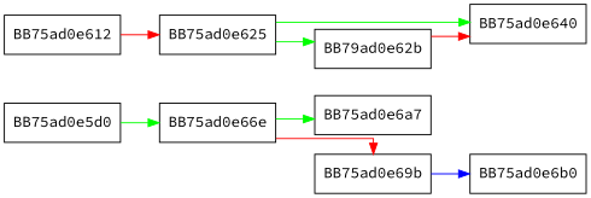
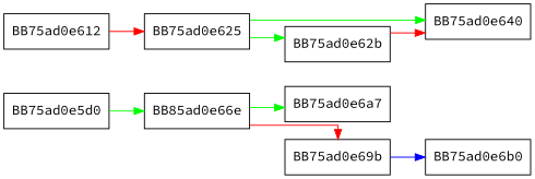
  digraph {
    fontname="Source Code Pro"
    rankdir=LR
    splines=ortho
    node [fontname="Source Code Pro" shape=box]
    edge [color=green fontname="Source Code Pro"]
    BB75ad0e5d0
-   BB75ad0e66e
+   BB75ad0e66e [label=BB85ad0e66e]
    BB75ad0e6a7
    BB75ad0e69b
    BB75ad0e612
    BB75ad0e625
    BB75ad0e6b0
    BB75ad0e640
-   BB75ad0e62b [label=BB79ad0e62b]
+   BB75ad0e62b
    BB75ad0e5d0 -> BB75ad0e66e
    BB75ad0e66e -> BB75ad0e6a7
    BB75ad0e66e -> BB75ad0e69b [color=red]
    BB75ad0e69b -> BB75ad0e6b0 [color=blue]
    BB75ad0e612 -> BB75ad0e625 [color=red]
    BB75ad0e625 -> BB75ad0e640
    BB75ad0e625 -> BB75ad0e62b
    BB75ad0e62b -> BB75ad0e640 [color=red]
  }
